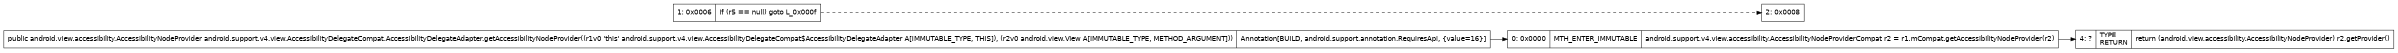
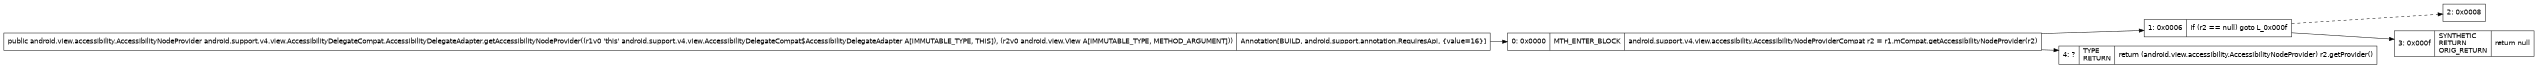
  digraph {
    fontname="DejaVu Sans"
    rankdir=LR
    node [fontname="DejaVu Sans" shape=record]
    edge [fontname="DejaVu Sans"]
-   n1 [label="{0\:\ 0x0000|MTH_ENTER_IMMUTABLE\l|android.support.v4.view.accessibility.AccessibilityNodeProviderCompat r2 = r1.mCompat.getAccessibilityNodeProvider(r2)\l}"]
-   n2 [label="{1\:\ 0x0006|if (r5 == null) goto L_0x000f\l}"]
+   n1 [label="{0\:\ 0x0000|MTH_ENTER_BLOCK\l|android.support.v4.view.accessibility.AccessibilityNodeProviderCompat r2 = r1.mCompat.getAccessibilityNodeProvider(r2)\l}"]
+   n2 [label="{1\:\ 0x0006|if (r2 == null) goto L_0x000f\l}"]
    n3 [label="{4\:\ ?|TYPE\lRETURN\l|return (android.view.accessibility.AccessibilityNodeProvider) r2.getProvider()\l}"]
    n4 [label="{2\:\ 0x0008}"]
+   n5 [label="{3\:\ 0x000f|SYNTHETIC\lRETURN\lORIG_RETURN\l|return null\l}"]
    n6 [label="{public android.view.accessibility.AccessibilityNodeProvider android.support.v4.view.AccessibilityDelegateCompat.AccessibilityDelegateAdapter.getAccessibilityNodeProvider((r1v0 'this' android.support.v4.view.AccessibilityDelegateCompat$AccessibilityDelegateAdapter A[IMMUTABLE_TYPE, THIS]), (r2v0 android.view.View A[IMMUTABLE_TYPE, METHOD_ARGUMENT]))  | Annotation[BUILD, android.support.annotation.RequiresApi, \{value=16\}]\l}"]
+   n1 -> n2
    n1 -> n3
    n2 -> n4 [style=dashed]
+   n2 -> n5
    n6 -> n1
  }
